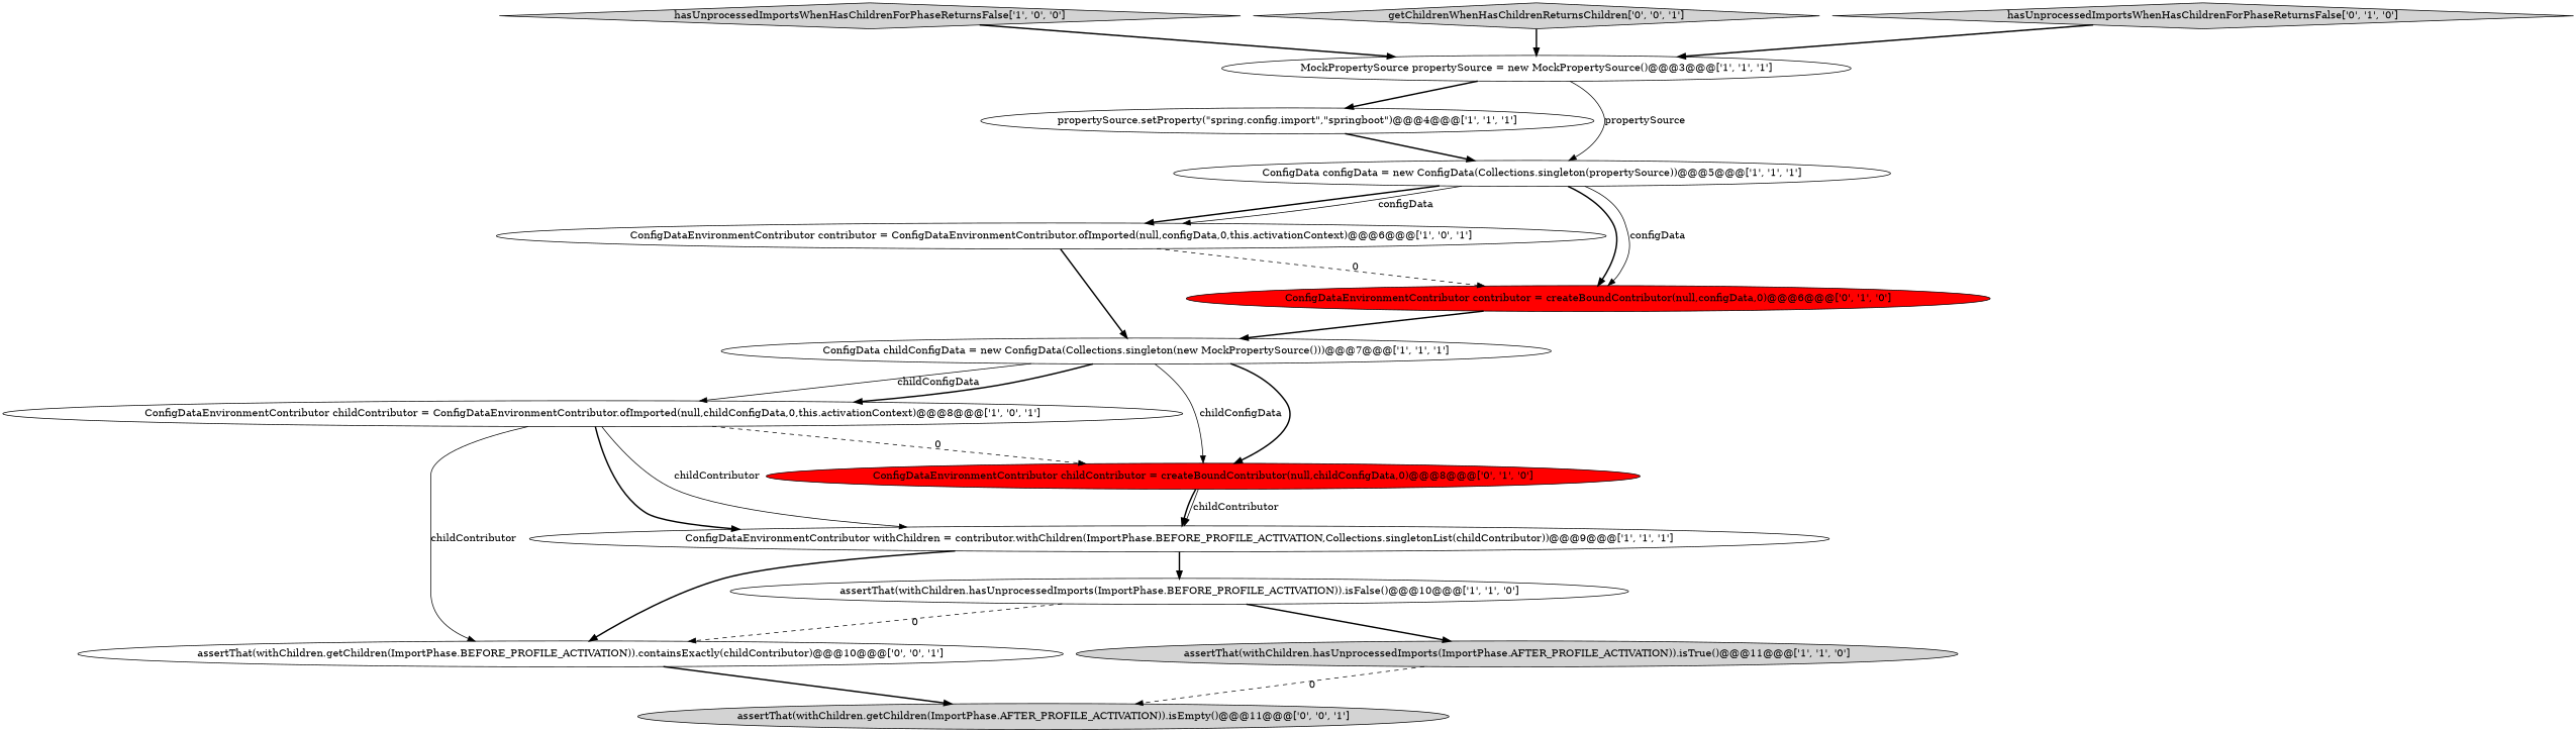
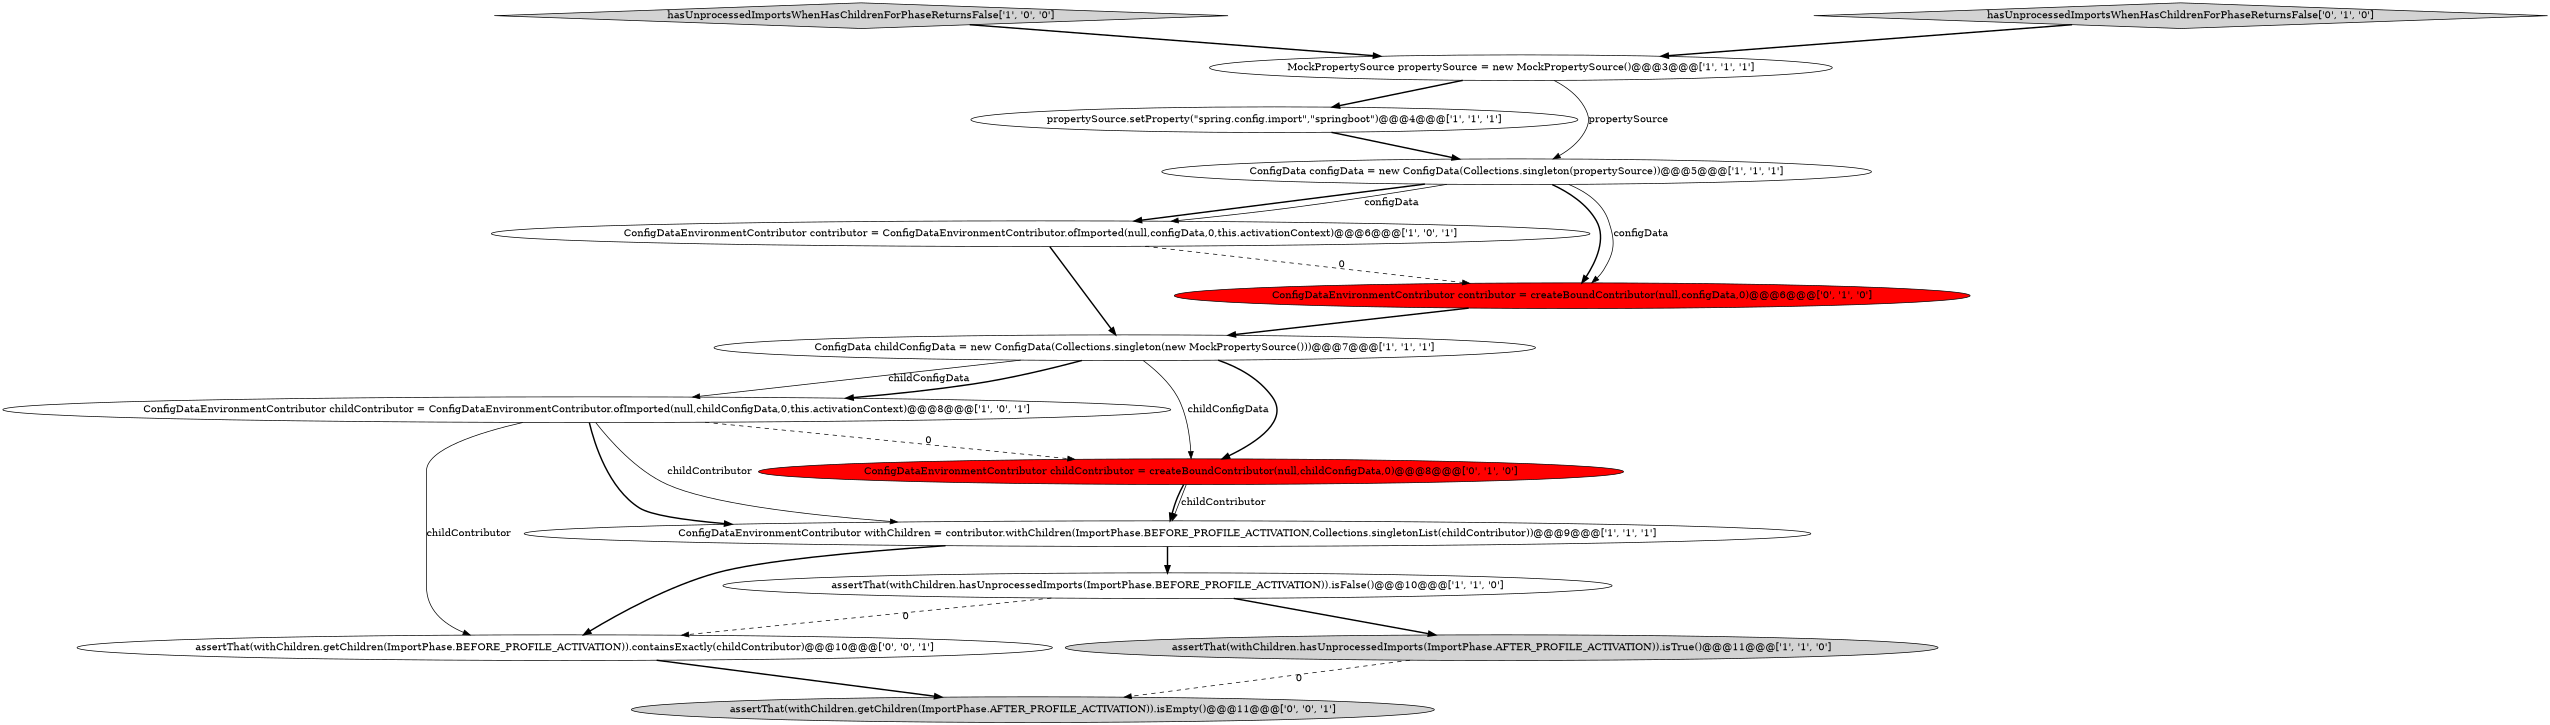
  digraph {
    node [fillcolor=white shape=ellipse style=filled]
    edge [style=bold]
    n1 [label="propertySource.setProperty(\"spring.config.import\",\"springboot\")@@@4@@@['1', '1', '1']"]
    n2 [label="ConfigData configData = new ConfigData(Collections.singleton(propertySource))@@@5@@@['1', '1', '1']"]
    n3 [label="assertThat(withChildren.getChildren(ImportPhase.BEFORE_PROFILE_ACTIVATION)).containsExactly(childContributor)@@@10@@@['0', '0', '1']"]
    n4 [fillcolor=lightgray label="assertThat(withChildren.getChildren(ImportPhase.AFTER_PROFILE_ACTIVATION)).isEmpty()@@@11@@@['0', '0', '1']"]
    n5 [label="ConfigDataEnvironmentContributor contributor = ConfigDataEnvironmentContributor.ofImported(null,configData,0,this.activationContext)@@@6@@@['1', '0', '1']"]
    n6 [label="ConfigData childConfigData = new ConfigData(Collections.singleton(new MockPropertySource()))@@@7@@@['1', '1', '1']"]
    n7 [fillcolor=red label="ConfigDataEnvironmentContributor contributor = createBoundContributor(null,configData,0)@@@6@@@['0', '1', '0']"]
    n8 [fillcolor=lightgray label="hasUnprocessedImportsWhenHasChildrenForPhaseReturnsFalse['1', '0', '0']" shape=diamond]
    n9 [label="MockPropertySource propertySource = new MockPropertySource()@@@3@@@['1', '1', '1']"]
    n10 [label="ConfigDataEnvironmentContributor childContributor = ConfigDataEnvironmentContributor.ofImported(null,childConfigData,0,this.activationContext)@@@8@@@['1', '0', '1']"]
    n11 [label="ConfigDataEnvironmentContributor withChildren = contributor.withChildren(ImportPhase.BEFORE_PROFILE_ACTIVATION,Collections.singletonList(childContributor))@@@9@@@['1', '1', '1']"]
    n12 [fillcolor=red label="ConfigDataEnvironmentContributor childContributor = createBoundContributor(null,childConfigData,0)@@@8@@@['0', '1', '0']"]
    n13 [label="assertThat(withChildren.hasUnprocessedImports(ImportPhase.BEFORE_PROFILE_ACTIVATION)).isFalse()@@@10@@@['1', '1', '0']"]
-   n14 [fillcolor=lightgray label="getChildrenWhenHasChildrenReturnsChildren['0', '0', '1']" shape=diamond]
    n15 [fillcolor=lightgray label="hasUnprocessedImportsWhenHasChildrenForPhaseReturnsFalse['0', '1', '0']" shape=diamond]
    n16 [fillcolor=lightgray label="assertThat(withChildren.hasUnprocessedImports(ImportPhase.AFTER_PROFILE_ACTIVATION)).isTrue()@@@11@@@['1', '1', '0']"]
    n1 -> n2
    n2 -> n5
    n2 -> n5 [label=configData style=solid]
    n2 -> n7
    n2 -> n7 [label=configData style=solid]
    n3 -> n4
    n5 -> n6
    n5 -> n7 [label=0 style=dashed]
    n6 -> n10 [label=childConfigData style=solid]
    n6 -> n10
    n6 -> n12 [label=childConfigData style=solid]
    n6 -> n12
    n7 -> n6
    n8 -> n9
    n9 -> n1
    n9 -> n2 [label=propertySource style=solid]
    n10 -> n3 [label=childContributor style=solid]
    n10 -> n11
    n10 -> n11 [label=childContributor style=solid]
    n10 -> n12 [label=0 style=dashed]
    n11 -> n3
    n11 -> n13
    n12 -> n11
    n12 -> n11 [label=childContributor style=solid]
    n13 -> n3 [label=0 style=dashed]
    n13 -> n16
-   n14 -> n9
    n15 -> n9
    n16 -> n4 [label=0 style=dashed]
  }
